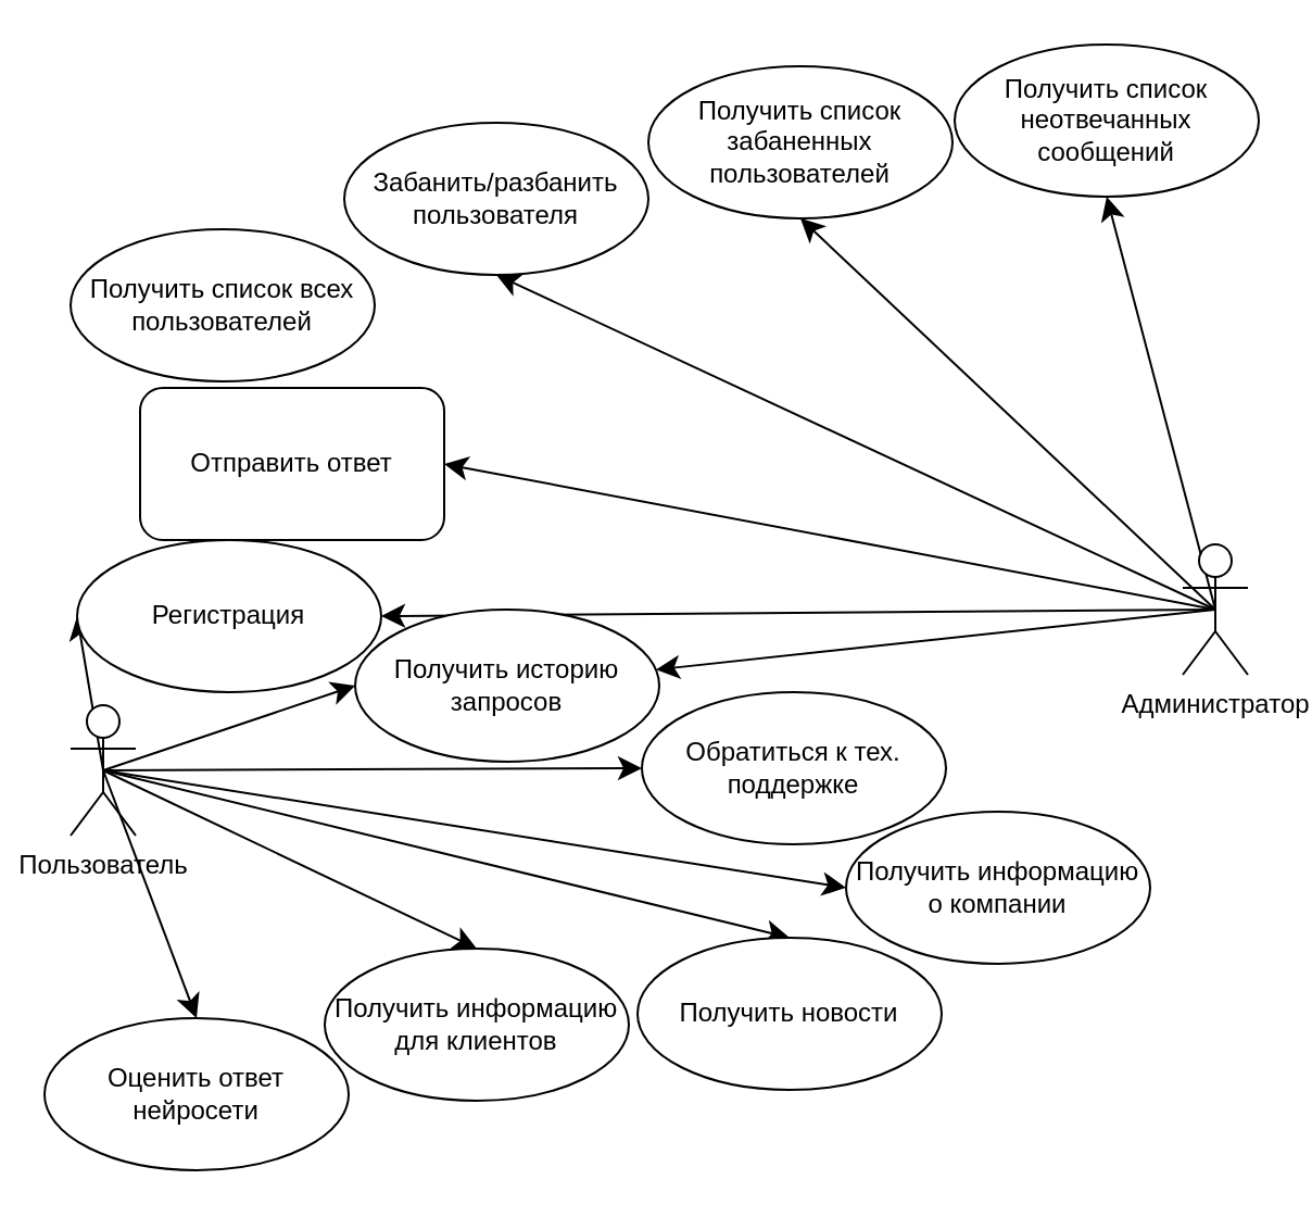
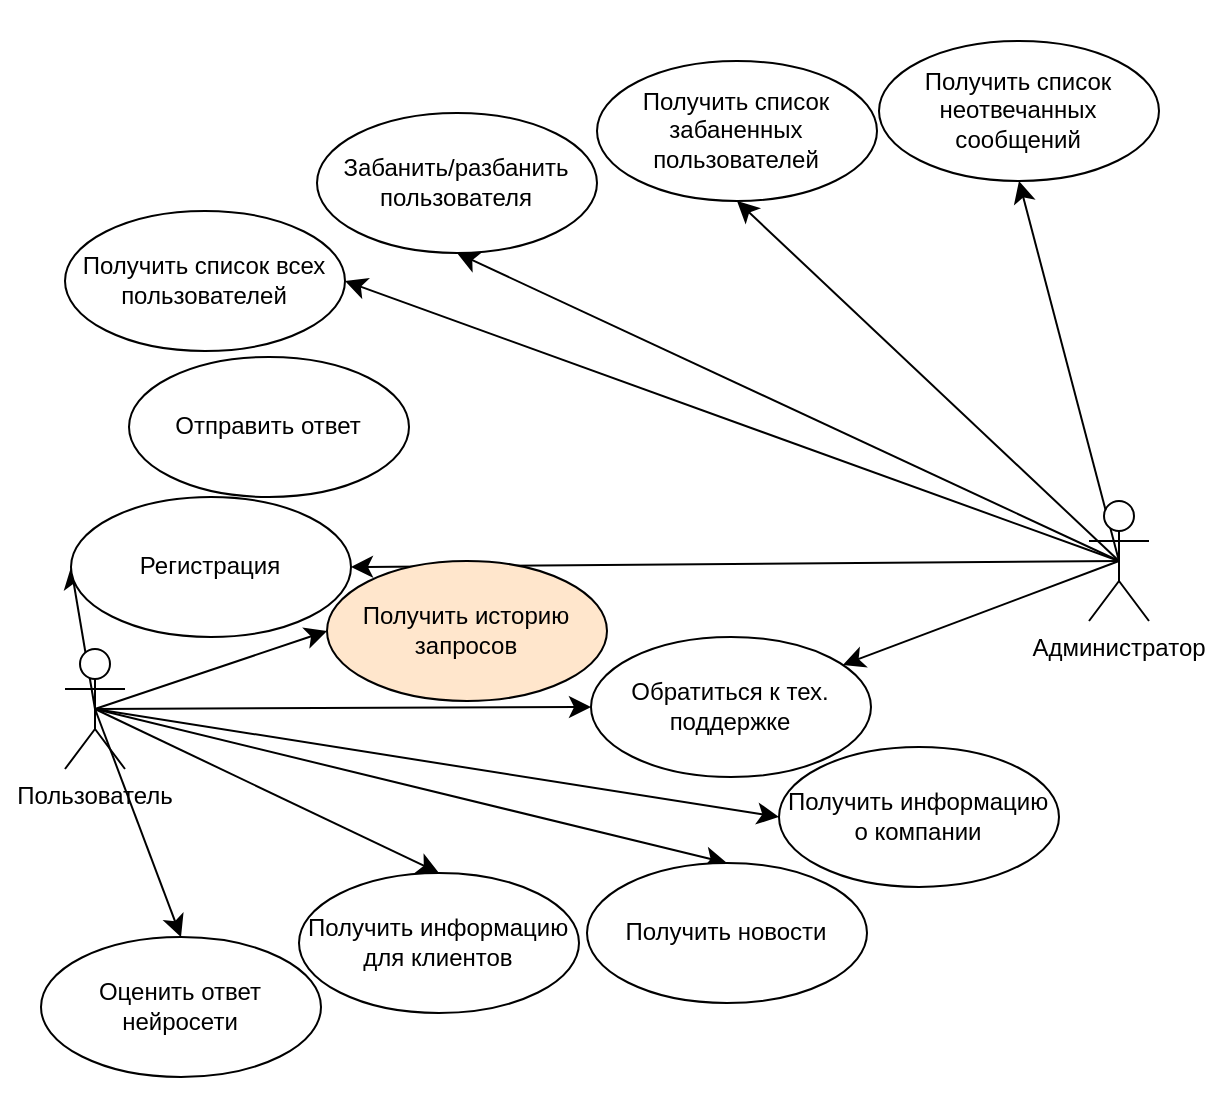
  <mxCell id="0" />
  <mxCell id="1" parent="0" />
  <mxCell id="2" style="edgeStyle=none;curved=1;rounded=0;orthogonalLoop=1;jettySize=auto;html=1;exitX=0.5;exitY=0.5;exitDx=0;exitDy=0;exitPerimeter=0;entryX=0;entryY=0.5;entryDx=0;entryDy=0;fontSize=12;startSize=8;endSize=8;" edge="1" parent="1" source="8" target="16"><mxGeometry relative="1" as="geometry" /></mxCell>
  <mxCell id="3" style="edgeStyle=none;curved=1;rounded=0;orthogonalLoop=1;jettySize=auto;html=1;exitX=0.5;exitY=0.5;exitDx=0;exitDy=0;exitPerimeter=0;entryX=0;entryY=0.5;entryDx=0;entryDy=0;fontSize=12;startSize=8;endSize=8;" edge="1" parent="1" source="8" target="17"><mxGeometry relative="1" as="geometry" /></mxCell>
  <mxCell id="4" style="edgeStyle=none;curved=1;rounded=0;orthogonalLoop=1;jettySize=auto;html=1;exitX=0.5;exitY=0.5;exitDx=0;exitDy=0;exitPerimeter=0;entryX=0;entryY=0.5;entryDx=0;entryDy=0;fontSize=12;startSize=8;endSize=8;" edge="1" parent="1" source="8" target="18"><mxGeometry relative="1" as="geometry" /></mxCell>
  <mxCell id="5" style="edgeStyle=none;curved=1;rounded=0;orthogonalLoop=1;jettySize=auto;html=1;exitX=0.5;exitY=0.5;exitDx=0;exitDy=0;exitPerimeter=0;entryX=0;entryY=0.5;entryDx=0;entryDy=0;fontSize=12;startSize=8;endSize=8;" edge="1" parent="1" source="8" target="19"><mxGeometry relative="1" as="geometry" /></mxCell>
  <mxCell id="6" style="edgeStyle=none;curved=1;rounded=0;orthogonalLoop=1;jettySize=auto;html=1;exitX=0.5;exitY=0.5;exitDx=0;exitDy=0;exitPerimeter=0;entryX=0.5;entryY=0;entryDx=0;entryDy=0;fontSize=12;startSize=8;endSize=8;" edge="1" parent="1" source="8" target="20"><mxGeometry relative="1" as="geometry" /></mxCell>
  <mxCell id="7" style="edgeStyle=none;curved=1;rounded=0;orthogonalLoop=1;jettySize=auto;html=1;exitX=0.5;exitY=0.5;exitDx=0;exitDy=0;exitPerimeter=0;entryX=0.5;entryY=0;entryDx=0;entryDy=0;fontSize=12;startSize=8;endSize=8;" edge="1" parent="1" source="8" target="22"><mxGeometry relative="1" as="geometry" /></mxCell>
  <mxCell id="8" value="Пользователь" style="shape=umlActor;verticalLabelPosition=bottom;verticalAlign=top;html=1;" vertex="1" parent="1"><mxGeometry x="32" y="324" width="30" height="60" as="geometry" /></mxCell>
  <mxCell id="9" style="edgeStyle=none;curved=1;rounded=0;orthogonalLoop=1;jettySize=auto;html=1;exitX=0.5;exitY=0.5;exitDx=0;exitDy=0;exitPerimeter=0;entryX=1;entryY=0.5;entryDx=0;entryDy=0;fontSize=12;startSize=8;endSize=8;" edge="1" parent="1" source="15" target="16"><mxGeometry relative="1" as="geometry" /></mxCell>
- <mxCell id="10" style="edgeStyle=none;curved=1;rounded=0;orthogonalLoop=1;jettySize=auto;html=1;exitX=0.5;exitY=0.5;exitDx=0;exitDy=0;exitPerimeter=0;fontSize=12;startSize=8;endSize=8;" edge="1" parent="1" source="15" target="17"><mxGeometry relative="1" as="geometry" /></mxCell>
+ <mxCell id="10" style="edgeStyle=none;curved=1;rounded=0;orthogonalLoop=1;jettySize=auto;html=1;exitX=0.5;exitY=0.5;exitDx=0;exitDy=0;exitPerimeter=0;entryX=1;entryY=0.5;entryDx=0;entryDy=0;fontSize=12;startSize=8;endSize=8;" edge="1" parent="1" source="15" target="24"><mxGeometry relative="1" as="geometry" /></mxCell>
  <mxCell id="11" style="edgeStyle=none;curved=1;rounded=0;orthogonalLoop=1;jettySize=auto;html=1;exitX=0.5;exitY=0.5;exitDx=0;exitDy=0;exitPerimeter=0;entryX=0.5;entryY=1;entryDx=0;entryDy=0;fontSize=12;startSize=8;endSize=8;" edge="1" parent="1" source="15" target="25"><mxGeometry relative="1" as="geometry" /></mxCell>
  <mxCell id="12" style="edgeStyle=none;curved=1;rounded=0;orthogonalLoop=1;jettySize=auto;html=1;exitX=0.5;exitY=0.5;exitDx=0;exitDy=0;exitPerimeter=0;entryX=0.5;entryY=1;entryDx=0;entryDy=0;fontSize=12;startSize=8;endSize=8;" edge="1" parent="1" source="15" target="26"><mxGeometry relative="1" as="geometry" /></mxCell>
  <mxCell id="13" style="edgeStyle=none;curved=1;rounded=0;orthogonalLoop=1;jettySize=auto;html=1;exitX=0.5;exitY=0.5;exitDx=0;exitDy=0;exitPerimeter=0;entryX=0.5;entryY=1;entryDx=0;entryDy=0;fontSize=12;startSize=8;endSize=8;" edge="1" parent="1" source="15" target="27"><mxGeometry relative="1" as="geometry" /></mxCell>
- <mxCell id="14" style="edgeStyle=none;curved=1;rounded=0;orthogonalLoop=1;jettySize=auto;html=1;exitX=0.5;exitY=0.5;exitDx=0;exitDy=0;exitPerimeter=0;entryX=1;entryY=0.5;entryDx=0;entryDy=0;fontSize=12;startSize=8;endSize=8;" edge="1" parent="1" source="15" target="28"><mxGeometry relative="1" as="geometry" /></mxCell>
+ <mxCell id="14" style="edgeStyle=none;curved=1;rounded=0;orthogonalLoop=1;jettySize=auto;html=1;exitX=0.5;exitY=0.5;exitDx=0;exitDy=0;exitPerimeter=0;fontSize=12;startSize=8;endSize=8;" edge="1" parent="1" source="15" target="18"><mxGeometry relative="1" as="geometry" /></mxCell>
  <mxCell id="15" value="Администратор" style="shape=umlActor;verticalLabelPosition=bottom;verticalAlign=top;html=1;" vertex="1" parent="1"><mxGeometry x="544" y="250" width="30" height="60" as="geometry" /></mxCell>
  <mxCell id="16" value="Регистрация" style="ellipse;whiteSpace=wrap;html=1;" vertex="1" parent="1"><mxGeometry x="35" y="248" width="140" height="70" as="geometry" /></mxCell>
- <mxCell id="17" value="Получить историю запросов" style="ellipse;whiteSpace=wrap;html=1;" vertex="1" parent="1"><mxGeometry x="163" y="280" width="140" height="70" as="geometry" /></mxCell>
+ <mxCell id="17" value="Получить историю запросов" style="ellipse;whiteSpace=wrap;html=1;fillColor=#ffe6cc;" vertex="1" parent="1"><mxGeometry x="163" y="280" width="140" height="70" as="geometry" /></mxCell>
  <mxCell id="18" value="Обратиться к тех. поддержке" style="ellipse;whiteSpace=wrap;html=1;" vertex="1" parent="1"><mxGeometry x="295" y="318" width="140" height="70" as="geometry" /></mxCell>
  <mxCell id="19" value="Получить информацию о компании" style="ellipse;whiteSpace=wrap;html=1;" vertex="1" parent="1"><mxGeometry x="389" y="373" width="140" height="70" as="geometry" /></mxCell>
  <mxCell id="20" value="Получить новости" style="ellipse;whiteSpace=wrap;html=1;" vertex="1" parent="1"><mxGeometry x="293" y="431" width="140" height="70" as="geometry" /></mxCell>
  <mxCell id="21" value="Получить информацию для клиентов" style="ellipse;whiteSpace=wrap;html=1;" vertex="1" parent="1"><mxGeometry x="149" y="436" width="140" height="70" as="geometry" /></mxCell>
  <mxCell id="22" value="Оценить ответ нейросети" style="ellipse;whiteSpace=wrap;html=1;" vertex="1" parent="1"><mxGeometry x="20" y="468" width="140" height="70" as="geometry" /></mxCell>
  <mxCell id="23" style="edgeStyle=none;curved=1;rounded=0;orthogonalLoop=1;jettySize=auto;html=1;exitX=0.5;exitY=0.5;exitDx=0;exitDy=0;exitPerimeter=0;entryX=0.5;entryY=0;entryDx=0;entryDy=0;fontSize=12;startSize=8;endSize=8;" edge="1" parent="1" source="8" target="21"><mxGeometry relative="1" as="geometry" /></mxCell>
  <mxCell id="24" value="Получить список всех пользователей" style="ellipse;whiteSpace=wrap;html=1;" vertex="1" parent="1"><mxGeometry x="32" y="105" width="140" height="70" as="geometry" /></mxCell>
  <mxCell id="25" value="Получить список забаненных пользователей" style="ellipse;whiteSpace=wrap;html=1;" vertex="1" parent="1"><mxGeometry x="298" y="30" width="140" height="70" as="geometry" /></mxCell>
  <mxCell id="26" value="Забанить/разбанить пользователя" style="ellipse;whiteSpace=wrap;html=1;" vertex="1" parent="1"><mxGeometry x="158" y="56" width="140" height="70" as="geometry" /></mxCell>
  <mxCell id="27" value="Получить список неотвечанных сообщений" style="ellipse;whiteSpace=wrap;html=1;" vertex="1" parent="1"><mxGeometry x="439" y="20" width="140" height="70" as="geometry" /></mxCell>
- <mxCell id="28" value="Отправить ответ" style="whiteSpace=wrap;html=1;rounded=1;" vertex="1" parent="1"><mxGeometry x="64" y="178" width="140" height="70" as="geometry" /></mxCell>
+ <mxCell id="28" value="Отправить ответ" style="ellipse;whiteSpace=wrap;html=1;" vertex="1" parent="1"><mxGeometry x="64" y="178" width="140" height="70" as="geometry" /></mxCell>
